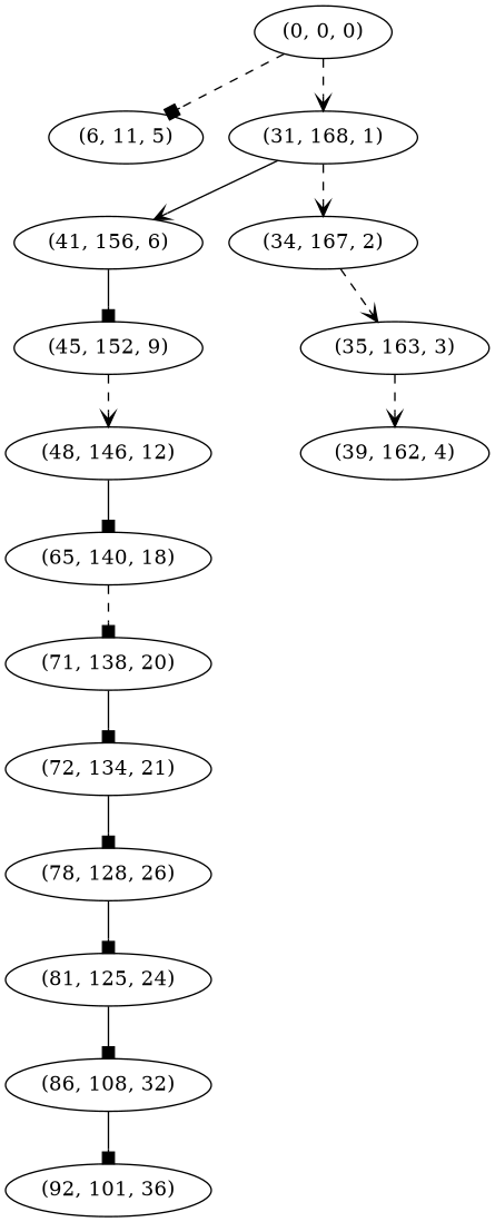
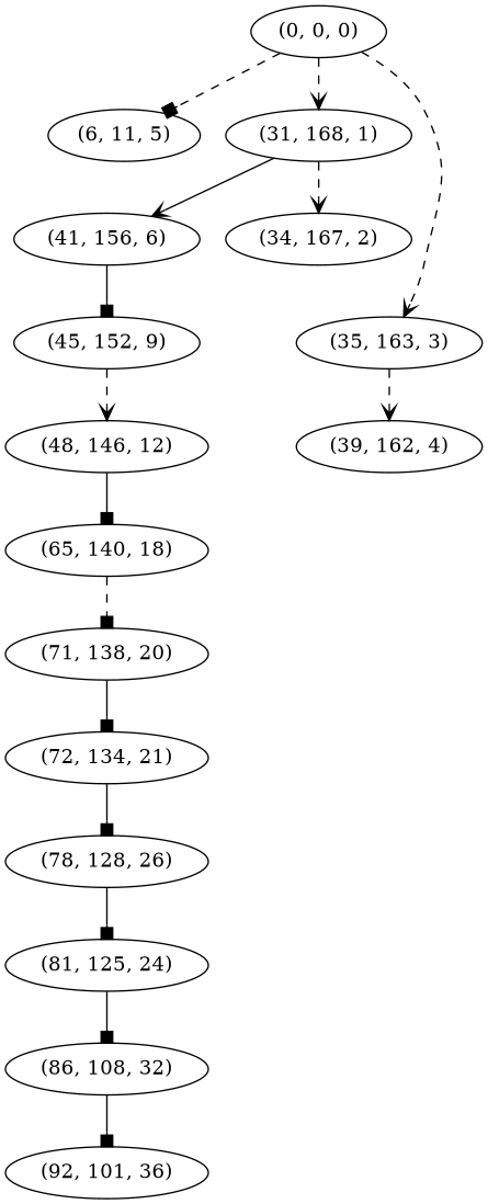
  digraph {
    edge [arrowhead=box style=solid]
    "(0, 0, 0)"
    "(6, 11, 5)"
    "(31, 168, 1)"
    "(34, 167, 2)"
    "(41, 156, 6)"
    "(35, 163, 3)"
    "(39, 162, 4)"
    "(45, 152, 9)"
    "(48, 146, 12)"
    "(65, 140, 18)"
    "(71, 138, 20)"
    "(72, 134, 21)"
    "(78, 128, 26)"
    n14 [label="(81, 125, 24)"]
    "(86, 108, 32)"
    "(92, 101, 36)"
    "(0, 0, 0)" -> "(6, 11, 5)" [style=dashed]
    "(0, 0, 0)" -> "(31, 168, 1)" [arrowhead=vee style=dashed]
    "(31, 168, 1)" -> "(34, 167, 2)" [arrowhead=vee style=dashed]
    "(31, 168, 1)" -> "(41, 156, 6)" [arrowhead=vee]
-   "(34, 167, 2)" -> "(35, 163, 3)" [arrowhead=vee style=dashed]
+   "(0, 0, 0)" -> "(35, 163, 3)" [arrowhead=vee style=dashed]
    "(41, 156, 6)" -> "(45, 152, 9)"
    "(35, 163, 3)" -> "(39, 162, 4)" [arrowhead=vee style=dashed]
    "(45, 152, 9)" -> "(48, 146, 12)" [arrowhead=vee style=dashed]
    "(48, 146, 12)" -> "(65, 140, 18)"
    "(65, 140, 18)" -> "(71, 138, 20)" [style=dashed]
    "(71, 138, 20)" -> "(72, 134, 21)"
    "(72, 134, 21)" -> "(78, 128, 26)"
    "(78, 128, 26)" -> n14
    n14 -> "(86, 108, 32)"
    "(86, 108, 32)" -> "(92, 101, 36)"
  }
